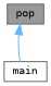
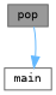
  digraph {
    rankdir=TB
    fontname="DejaVu Sans Mono"
    node [fontname="DejaVu Sans Mono" fontsize=10 shape=box style=filled]
    n1 [color=gray40 fillcolor=grey60 fontcolor=black height=0.2 label=pop width=0.4]
    n2 [color=grey40 fillcolor=white height=0.2 label=main width=0.4]
-   n1 -> n2 [color=steelblue1 dir=back fontname="DejaVu Sans Mono" fontsize=10 labelfontname=Helvetica labelfontsize=10 style=solid]
+   n2 -> n1 [color=steelblue1 dir=back fontname="DejaVu Sans Mono" fontsize=10 labelfontname=Helvetica labelfontsize=10 style=solid]
  }
